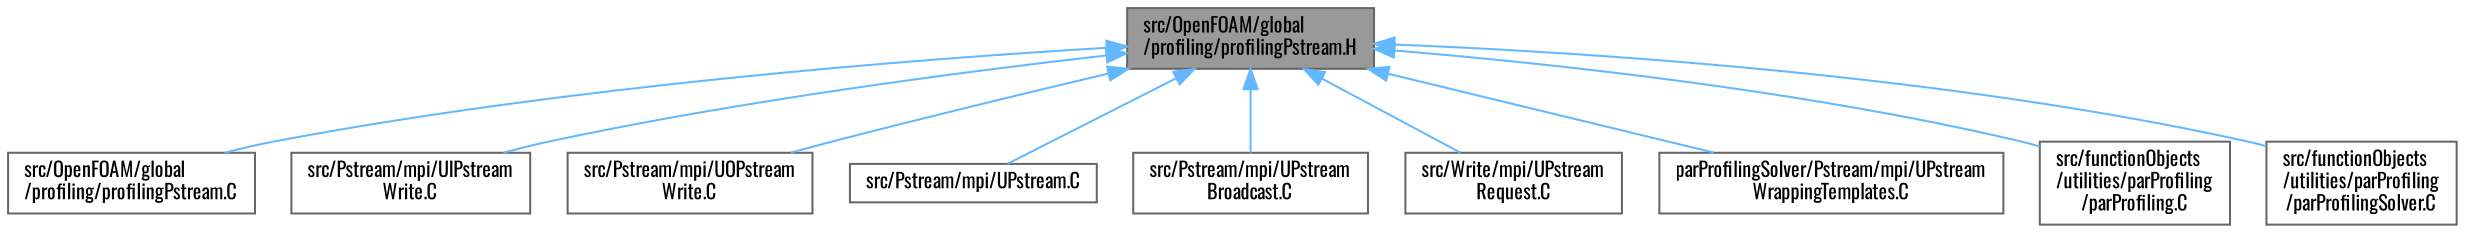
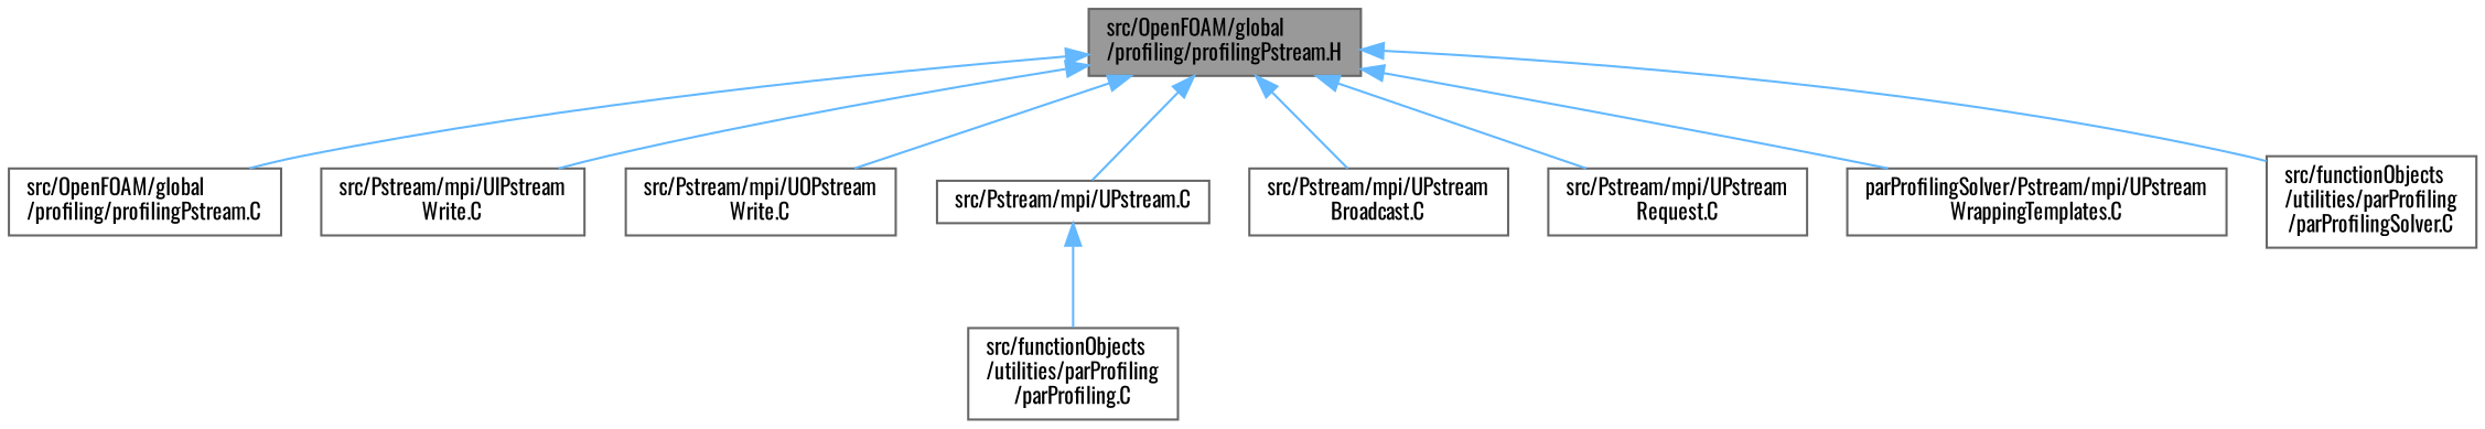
  digraph {
    fontname=Oswald
    node [color=grey40 fillcolor=white fontname=Oswald fontsize=10 shape=box style=filled]
    edge [color=steelblue1 dir=back fontname=Oswald fontsize=10 labelfontname=Helvetica labelfontsize=10 style=solid]
    n1 [color=gray40 fillcolor=grey60 fontcolor=black height=0.2 label="src/OpenFOAM/global\l/profiling/profilingPstream.H" width=0.4]
    n2 [height=0.2 label="src/OpenFOAM/global\l/profiling/profilingPstream.C" width=0.4]
    n3 [height=0.2 label="src/Pstream/mpi/UIPstream\lWrite.C" width=0.4]
    n4 [height=0.2 label="src/Pstream/mpi/UOPstream\lWrite.C" width=0.4]
    n5 [height=0.2 label="src/Pstream/mpi/UPstream.C" width=0.4]
    n6 [height=0.2 label="src/Pstream/mpi/UPstream\lBroadcast.C" width=0.4]
-   n7 [height=0.2 label="src/Write/mpi/UPstream\lRequest.C" width=0.4]
+   n7 [height=0.2 label="src/Pstream/mpi/UPstream\lRequest.C" width=0.4]
    n8 [height=0.2 label="parProfilingSolver/Pstream/mpi/UPstream\lWrappingTemplates.C" width=0.4]
    n9 [height=0.2 label="src/functionObjects\l/utilities/parProfiling\l/parProfiling.C" width=0.4]
    n10 [height=0.2 label="src/functionObjects\l/utilities/parProfiling\l/parProfilingSolver.C" width=0.4]
    n1 -> n2
    n1 -> n3
    n1 -> n4
    n1 -> n5
    n1 -> n6
    n1 -> n7
    n1 -> n8
-   n1 -> n9
+   n5 -> n9
    n1 -> n10
  }
